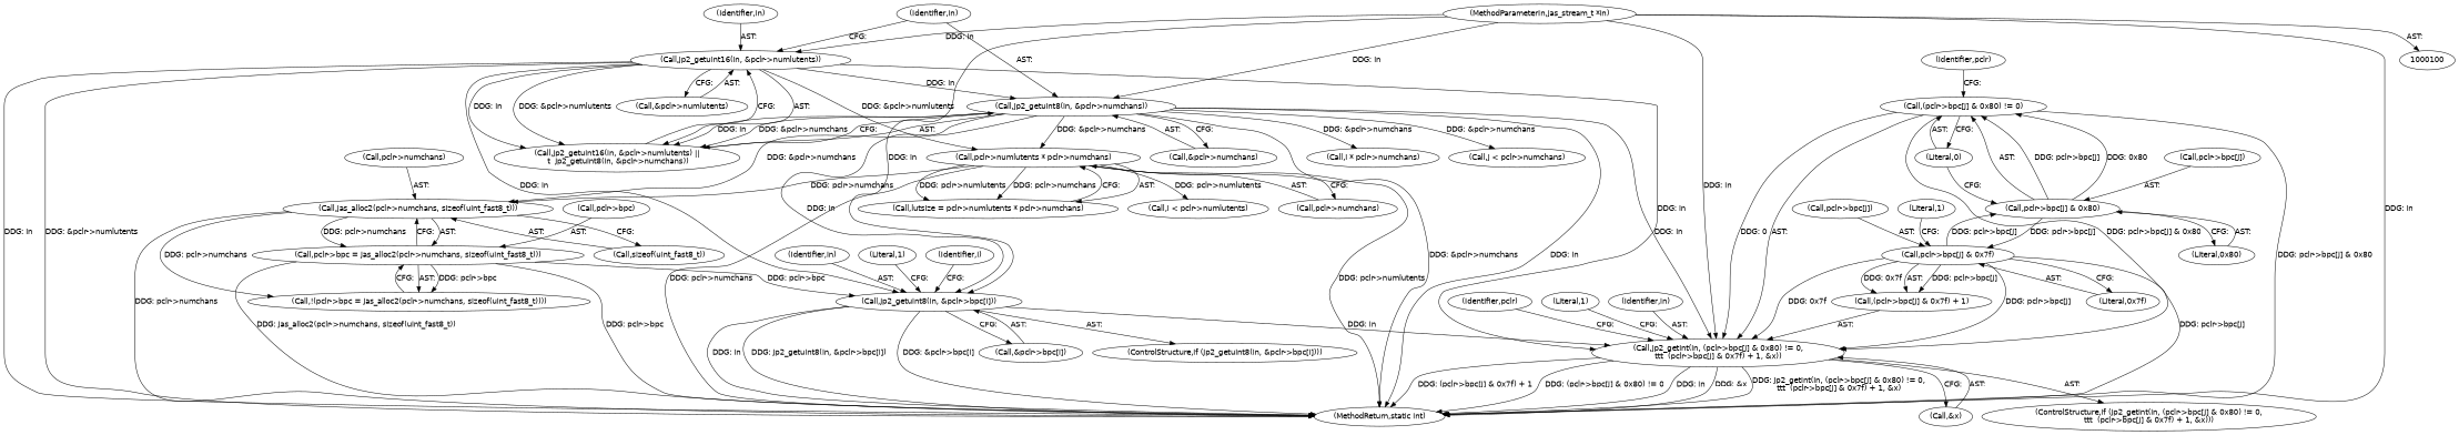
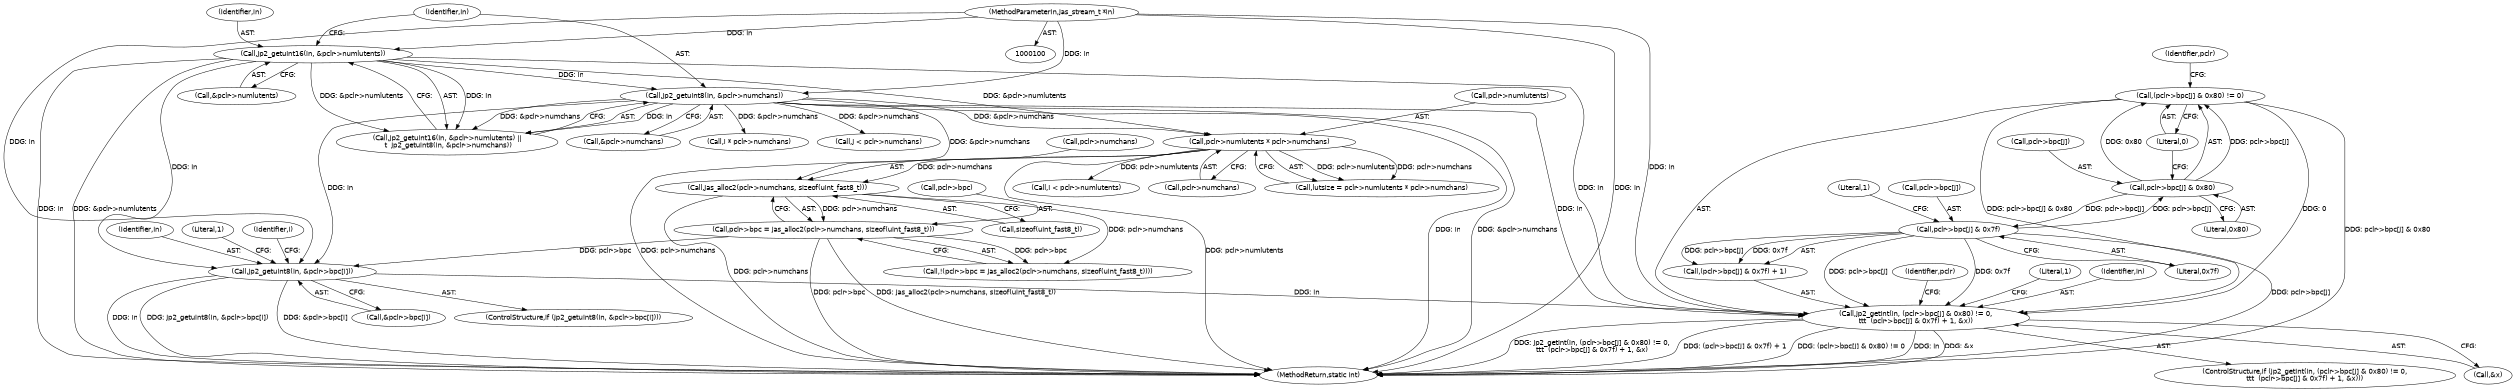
  digraph {
    fontname="DejaVu Sans"
    node [fontname="DejaVu Sans"]
    edge [fontname="DejaVu Sans"]
    n1 [label="(Call,jp2_getint(in, (pclr->bpc[j] & 0x80) != 0,\n\t\t\t  (pclr->bpc[j] & 0x7f) + 1, &x))"]
    n2 [label="(ControlStructure,if (jp2_getint(in, (pclr->bpc[j] & 0x80) != 0,\n\t\t\t  (pclr->bpc[j] & 0x7f) + 1, &x)))"]
    n3 [label="(Call,&x)"]
    n4 [label="(MethodReturn,static int)"]
    n5 [label="(Call,jp2_getuint16(in, &pclr->numlutents))"]
    n6 [label="(Call,jp2_getuint8(in, &pclr->numchans))"]
    n7 [label="(Call,jp2_getuint8(in, &pclr->bpc[i]))"]
    n8 [label="(Call,pclr->numlutents * pclr->numchans)"]
    n9 [label="(Call,&pclr->numlutents)"]
    n10 [label="(Call,jp2_getuint16(in, &pclr->numlutents) ||\n \t  jp2_getuint8(in, &pclr->numchans))"]
    n11 [label="(Call,jas_alloc2(pclr->numchans, sizeof(uint_fast8_t)))"]
    n12 [label="(Call,&pclr->numchans)"]
    n13 [label="(Call,i * pclr->numchans)"]
    n14 [label="(Call,j < pclr->numchans)"]
    n15 [label="(Call,&pclr->bpc[i])"]
    n16 [label="(ControlStructure,if (jp2_getuint8(in, &pclr->bpc[i])))"]
    n17 [label="(Call,i < pclr->numlutents)"]
    n18 [label="(Call,pclr->numchans)"]
    n19 [label="(Call,lutsize = pclr->numlutents * pclr->numchans)"]
    n20 [label="(MethodParameterIn,jas_stream_t *in)"]
    1000100
    n22 [label="(Call,pclr->bpc = jas_alloc2(pclr->numchans, sizeof(uint_fast8_t)))"]
    n23 [label="(Call,!(pclr->bpc = jas_alloc2(pclr->numchans, sizeof(uint_fast8_t))))"]
    n24 [label="(Call,sizeof(uint_fast8_t))"]
    n25 [label="(Call,(pclr->bpc[j] & 0x80) != 0)"]
    n26 [label="(Literal,0)"]
    n27 [label="(Call,pclr->bpc[j] & 0x80)"]
    n28 [label="(Call,pclr->bpc[j] & 0x7f)"]
    n29 [label="(Literal,0x80)"]
    n30 [label="(Literal,0x7f)"]
    n31 [label="(Call,(pclr->bpc[j] & 0x7f) + 1)"]
    n32 [label="(Call,pclr->bpc[j])"]
    n33 [label="(Call,pclr->bpc)"]
    n34 [label="(Literal,1)"]
    n35 [label="(Identifier,in)"]
    n36 [label="(Literal,1)"]
    n37 [label="(Call,pclr->numchans)"]
    n38 [label="(Identifier,i)"]
    n39 [label="(Identifier,in)"]
    n40 [label="(Identifier,pclr)"]
    n41 [label="(Call,pclr->bpc[j])"]
+   n42 [label="(Call,pclr->numlutents)"]
    n43 [label="(Identifier,pclr)"]
    n44 [label="(Literal,1)"]
    n45 [label="(Identifier,in)"]
    n46 [label="(Identifier,in)"]
    n1 -> n2 [label="AST: "]
    n1 -> n3 [label="CFG: "]
    n1 -> n4 [label="DDG: (pclr->bpc[j] & 0x7f) + 1"]
    n1 -> n4 [label="DDG: (pclr->bpc[j] & 0x80) != 0"]
    n1 -> n4 [label="DDG: in"]
    n1 -> n4 [label="DDG: &x"]
    n1 -> n4 [label="DDG: jp2_getint(in, (pclr->bpc[j] & 0x80) != 0,\n\t\t\t  (pclr->bpc[j] & 0x7f) + 1, &x)"]
    n3 -> n1 [label="AST: "]
    n5 -> n1 [label="DDG: in"]
    n5 -> n4 [label="DDG: in"]
    n5 -> n4 [label="DDG: &pclr->numlutents"]
    n5 -> n6 [label="DDG: in"]
    n5 -> n7 [label="DDG: in"]
    n5 -> n8 [label="DDG: &pclr->numlutents"]
    n5 -> n9 [label="CFG: "]
    n5 -> n10 [label="AST: "]
    n5 -> n10 [label="DDG: in"]
    n5 -> n10 [label="DDG: &pclr->numlutents"]
    n6 -> n1 [label="DDG: in"]
    n6 -> n4 [label="DDG: in"]
    n6 -> n4 [label="DDG: &pclr->numchans"]
    n6 -> n7 [label="DDG: in"]
    n6 -> n8 [label="DDG: &pclr->numchans"]
    n6 -> n10 [label="AST: "]
    n6 -> n10 [label="DDG: in"]
    n6 -> n10 [label="DDG: &pclr->numchans"]
    n6 -> n11 [label="DDG: &pclr->numchans"]
    n6 -> n12 [label="CFG: "]
    n6 -> n13 [label="DDG: &pclr->numchans"]
    n6 -> n14 [label="DDG: &pclr->numchans"]
    n7 -> n1 [label="DDG: in"]
    n7 -> n4 [label="DDG: jp2_getuint8(in, &pclr->bpc[i])"]
    n7 -> n4 [label="DDG: &pclr->bpc[i]"]
    n7 -> n4 [label="DDG: in"]
    n7 -> n15 [label="CFG: "]
    n7 -> n16 [label="AST: "]
    n8 -> n4 [label="DDG: pclr->numchans"]
    n8 -> n4 [label="DDG: pclr->numlutents"]
    n8 -> n11 [label="DDG: pclr->numchans"]
    n8 -> n17 [label="DDG: pclr->numlutents"]
    n8 -> n18 [label="CFG: "]
    n8 -> n19 [label="AST: "]
    n8 -> n19 [label="DDG: pclr->numlutents"]
    n8 -> n19 [label="DDG: pclr->numchans"]
    n9 -> n5 [label="AST: "]
    n10 -> n5 [label="CFG: "]
    n10 -> n6 [label="CFG: "]
    n11 -> n4 [label="DDG: pclr->numchans"]
    n11 -> n22 [label="AST: "]
    n11 -> n22 [label="DDG: pclr->numchans"]
    n11 -> n23 [label="DDG: pclr->numchans"]
    n11 -> n24 [label="CFG: "]
    n12 -> n6 [label="AST: "]
    n15 -> n7 [label="AST: "]
    n18 -> n8 [label="AST: "]
    n19 -> n8 [label="CFG: "]
    n20 -> n1 [label="DDG: in"]
    n20 -> n4 [label="DDG: in"]
    n20 -> n5 [label="DDG: in"]
    n20 -> n6 [label="DDG: in"]
    n20 -> n7 [label="DDG: in"]
    n20 -> 1000100 [label="AST: "]
    n22 -> n4 [label="DDG: pclr->bpc"]
    n22 -> n4 [label="DDG: jas_alloc2(pclr->numchans, sizeof(uint_fast8_t))"]
    n22 -> n7 [label="DDG: pclr->bpc"]
    n22 -> n11 [label="CFG: "]
    n22 -> n23 [label="AST: "]
    n22 -> n23 [label="DDG: pclr->bpc"]
    n23 -> n22 [label="CFG: "]
    n24 -> n11 [label="AST: "]
    n25 -> n1 [label="AST: "]
    n25 -> n1 [label="DDG: pclr->bpc[j] & 0x80"]
    n25 -> n1 [label="DDG: 0"]
    n25 -> n4 [label="DDG: pclr->bpc[j] & 0x80"]
    n25 -> n26 [label="CFG: "]
    n26 -> n25 [label="AST: "]
    n26 -> n27 [label="CFG: "]
    n27 -> n25 [label="AST: "]
    n27 -> n25 [label="DDG: pclr->bpc[j]"]
    n27 -> n25 [label="DDG: 0x80"]
    n27 -> n28 [label="DDG: pclr->bpc[j]"]
    n27 -> n29 [label="CFG: "]
    n28 -> n1 [label="DDG: pclr->bpc[j]"]
    n28 -> n1 [label="DDG: 0x7f"]
    n28 -> n4 [label="DDG: pclr->bpc[j]"]
    n28 -> n27 [label="DDG: pclr->bpc[j]"]
    n28 -> n30 [label="CFG: "]
    n28 -> n31 [label="AST: "]
    n28 -> n31 [label="DDG: pclr->bpc[j]"]
    n28 -> n31 [label="DDG: 0x7f"]
    n29 -> n27 [label="AST: "]
    n30 -> n28 [label="AST: "]
    n31 -> n1 [label="AST: "]
    n32 -> n27 [label="AST: "]
    n33 -> n22 [label="AST: "]
    n34 -> n28 [label="CFG: "]
    n35 -> n7 [label="AST: "]
    n36 -> n7 [label="CFG: "]
    n37 -> n11 [label="AST: "]
    n38 -> n7 [label="CFG: "]
    n39 -> n5 [label="CFG: "]
    n39 -> n6 [label="AST: "]
    n40 -> n25 [label="CFG: "]
    n41 -> n28 [label="AST: "]
+   n42 -> n8 [label="AST: "]
    n43 -> n1 [label="CFG: "]
    n44 -> n1 [label="CFG: "]
    n45 -> n1 [label="AST: "]
    n46 -> n5 [label="AST: "]
  }
